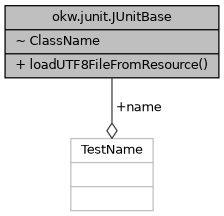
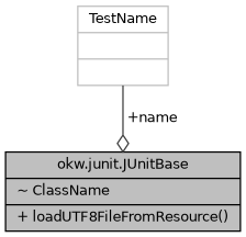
  digraph {
    node [fontname=Helvetica fontsize=10 shape=record style=filled]
    n1 [color=black fillcolor=grey75 fontcolor=black height=0.2 label="{okw.junit.JUnitBase\n|~ ClassName\l|+ loadUTF8FileFromResource()\l}" width=0.4]
    n2 [color=grey75 fillcolor=white height=0.2 label="{TestName\n||}" width=0.4]
-   n1 -> n2 [arrowhead=odiamond color=grey25 fontname=Helvetica fontsize=10 label=" +name" labelfontname=Helvetica labelfontsize=10 style=solid]
+   n2 -> n1 [arrowhead=odiamond color=grey25 fontname=Helvetica fontsize=10 label=" +name" labelfontname=Helvetica labelfontsize=10 style=solid]
  }
